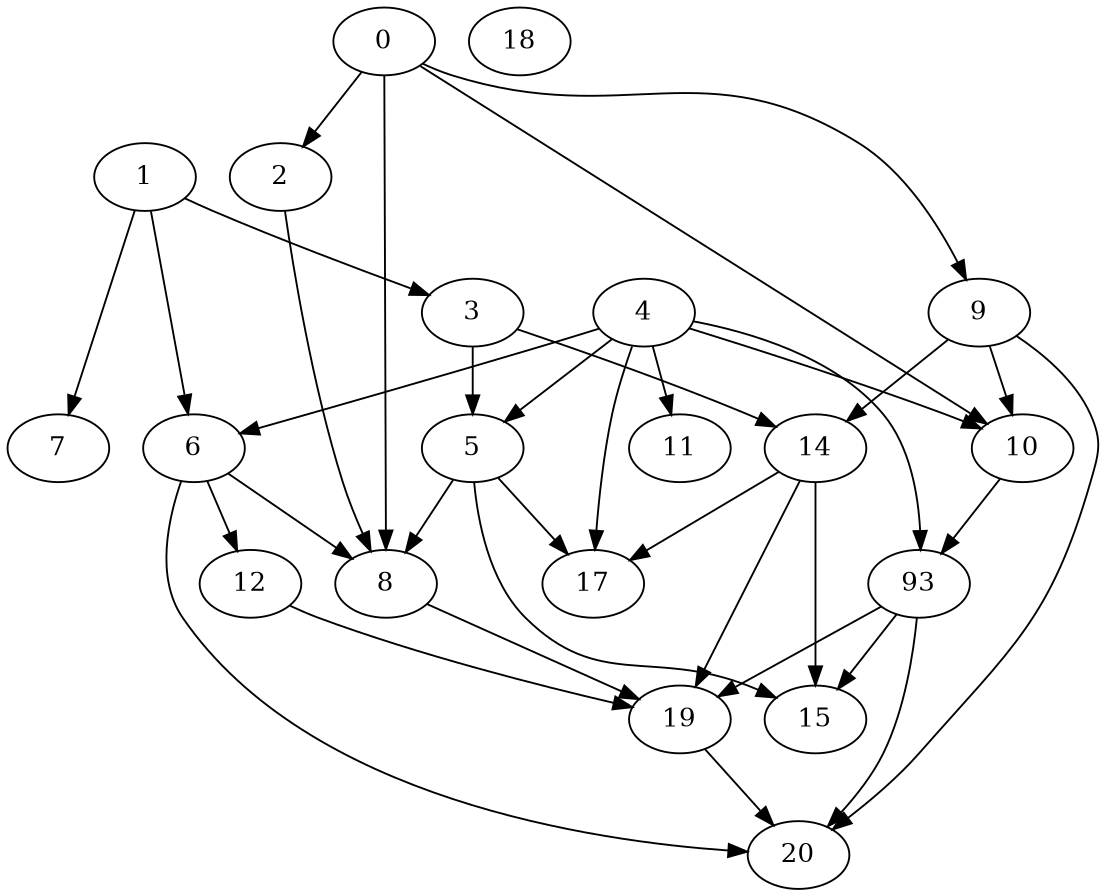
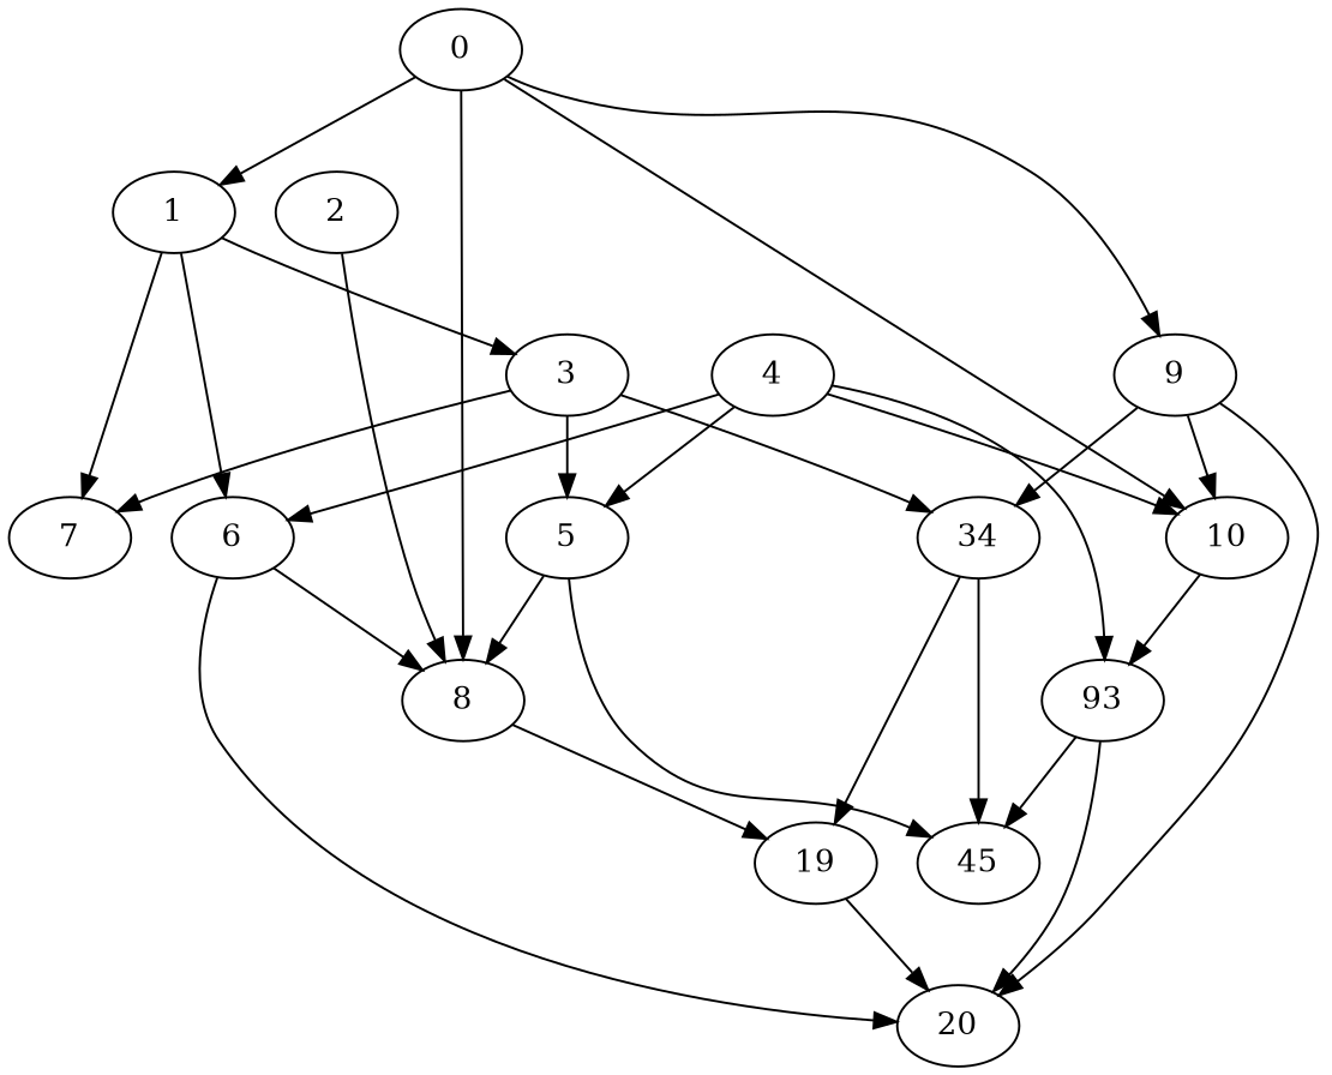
  digraph {
    "Duplicate states"=0
    GraphType=Random
    "Max states in OPEN"=0
    Modes="120000ms; topo-ordered tasks, ; Pruning: task equivalence, fixed order ready list, ; F-value: ; Optimisation: best schedule length (SL) optimisation on equal, "
    NumberOfTasks=21
    "Pruned using list schedule length"=1
    "States removed from OPEN"=0
    TargetSystem="Homogeneous-4"
    "Time to schedule (ms)"=97
    "Total idle time"=807
    "Total schedule length"=873
    "Total sequential time"=2238
    "Total states created"=2
    node [Processor=0 "Start time"=0 Weight=91]
    edge [Weight=7]
    0 ["Finish time"=109 Weight=109]
    1 ["Finish time"=291 "Start time"=109 Weight=182]
    9 ["Finish time"=190 Processor=2 "Start time"=117 Weight=73]
    10 ["Finish time"=226 Processor=2 "Start time"=190 Weight=36]
    8 ["Finish time"=691 "Start time"=600]
    3 ["Finish time"=418 "Start time"=291 Weight=127]
    6 ["Finish time"=445 Processor=1 "Start time"=299 Weight=146]
    7 ["Finish time"=700 Processor=1 "Start time"=627 Weight=73]
-   14 ["Finish time"=516 Processor=2 "Start time"=425]
+   14 ["Finish time"=516 Processor=2 "Start time"=425 label=34]
    20 ["Finish time"=873 "Start time"=800 Weight=73]
    n11 ["Finish time"=317 Processor=2 "Start time"=226 label=93]
    19 ["Finish time"=800 "Start time"=691 Weight=109]
    5 ["Finish time"=600 "Start time"=418 Weight=182]
-   12 ["Finish time"=627 Processor=1 "Start time"=445 Weight=182]
-   17 ["Finish time"=734 Processor=2 "Start time"=607 Weight=127]
-   15 ["Finish time"=738 Processor=3 "Start time"=683 Weight=55]
+   15 ["Finish time"=738 Processor=3 "Start time"=683 Weight=55 label=45]
    2 ["Finish time"=91 Processor=1]
    4 ["Finish time"=36 Processor=2 Weight=36]
-   11 ["Finish time"=683 Processor=3 "Start time"=574 Weight=109]
-   18 ["Finish time"=574 Processor=3 "Start time"=410 Weight=164]
-   0 -> 2 [Weight=10]
+   0 -> 1 [Weight=10]
    0 -> 9 [Weight=8]
    0 -> 10 [Weight=4]
    0 -> 8 [Weight=4]
    1 -> 3 [Weight=9]
    1 -> 6 [Weight=8]
    1 -> 7 [Weight=9]
    9 -> 10 [Weight=2]
    9 -> 14
    9 -> 20 [Weight=9]
    10 -> n11
    8 -> 19 [Weight=4]
+   3 -> 7 [Weight=6]
    3 -> 14
    3 -> 5 [Weight=5]
    6 -> 8 [Weight=5]
    6 -> 20 [Weight=2]
-   6 -> 12 [Weight=9]
    14 -> 19 [Weight=4]
-   14 -> 17 [Weight=6]
    14 -> 15 [Weight=6]
    n11 -> 20 [Weight=4]
-   n11 -> 19 [Weight=2]
    n11 -> 15
    19 -> 20 [Weight=6]
    5 -> 8 [Weight=2]
-   5 -> 17
    5 -> 15 [Weight=9]
-   12 -> 19 [Weight=6]
    2 -> 8 [Weight=4]
    4 -> 10 [Weight=2]
    4 -> 6 [Weight=9]
    4 -> n11
    4 -> 5 [Weight=2]
-   4 -> 17
-   4 -> 11 [Weight=5]
  }
